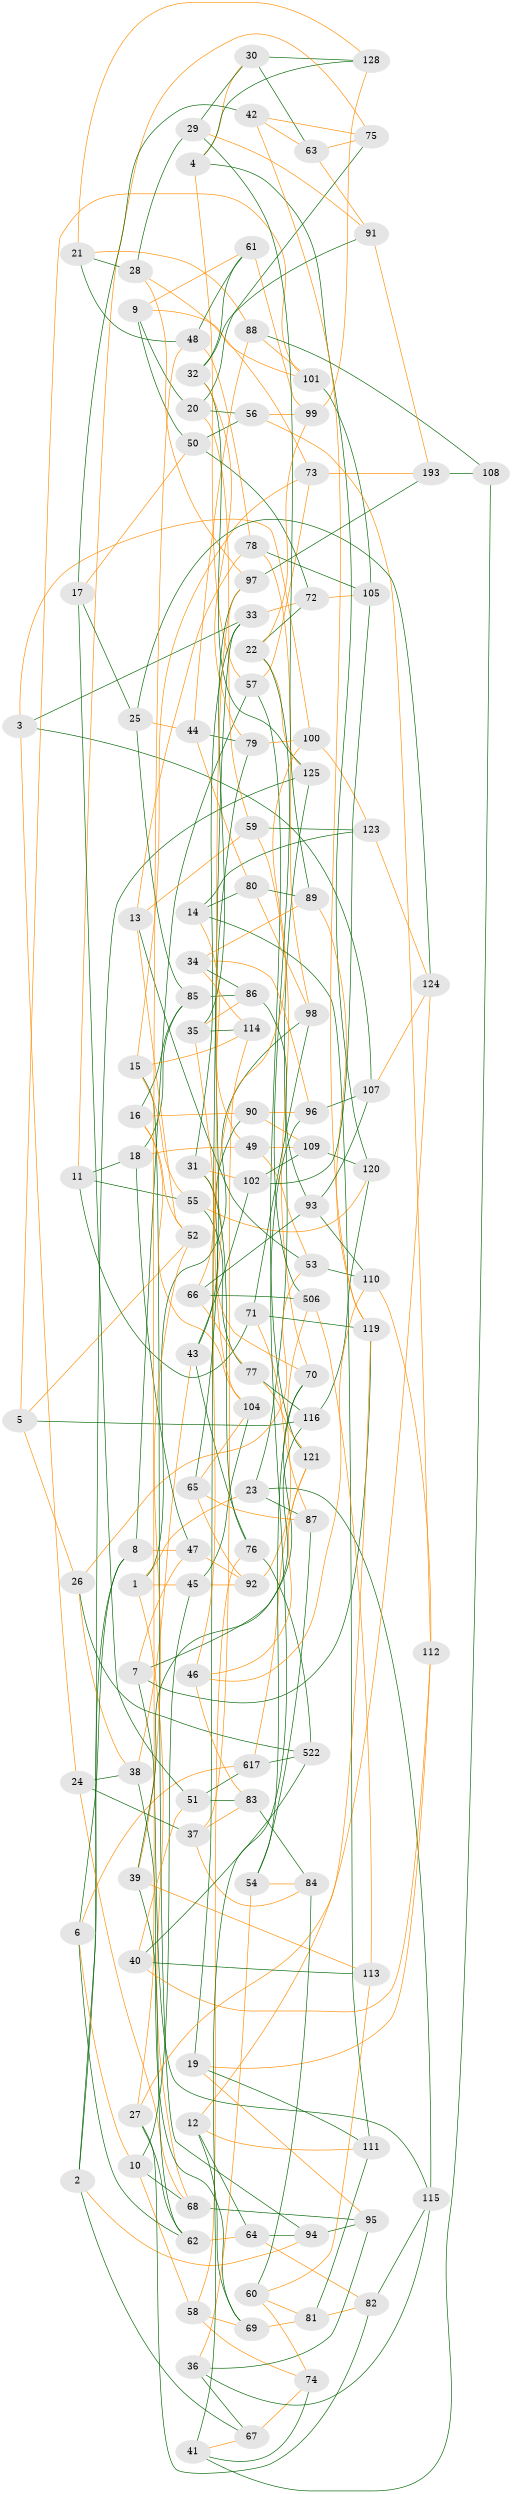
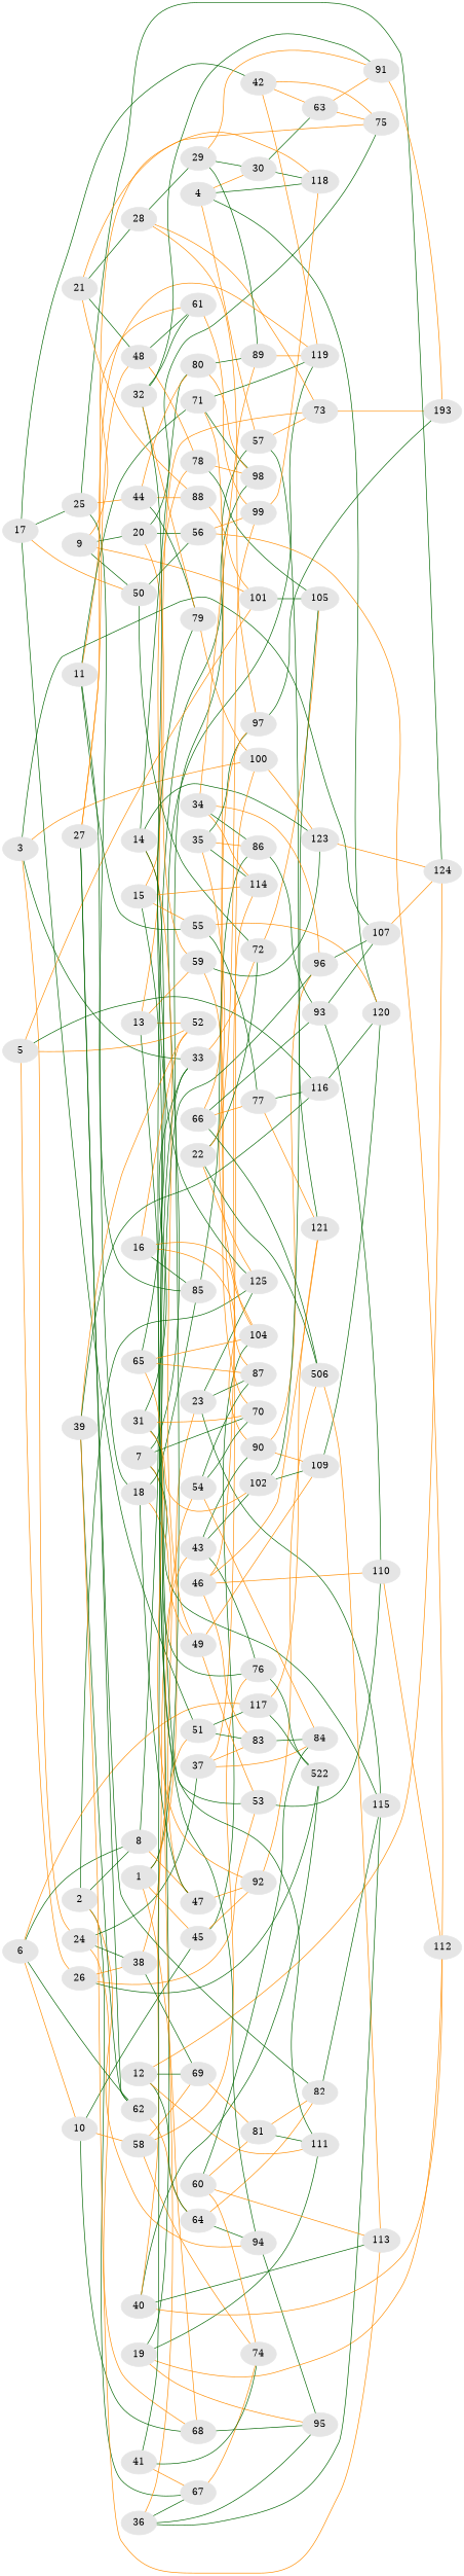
  graph {
    rankdir=LR
    node [color=gray90 style=filled]
    edge [color=darkorange]
    1
    23
    45
    68
    98
    125
    115
    87
    104
    92
    95
    2
    8
    67
    94
    57
    47
    74
    3
    24
    33
    100
    107
    37
    38
    72
    123
    124
    4
    30
-   118 [label=128]
+   118
    120
    63
    73
    121
    5
    26
    52
    101
    116
    53
    n42 [label=522]
    105
    6
    10
    62
-   117 [label=617]
+   117
    58
    64
    7
    70
    119
    9
    20
    50
    61
    75
    59
    56
    99
    69
    76
    11
    18
    55
    71
    49
    85
    77
    12
    111
    82
    81
    13
    78
    110
    14
    80
    109
    89
    15
    114
    n83 [label=193]
    16
    90
    86
    96
    17
    25
    42
    51
    44
    83
    19
    112
    21
    28
    48
    88
    29
    97
-   108
    22
    n104 [label=506]
    113
    84
    43
    79
    27
    91
    31
    102
    32
    34
    93
    35
    36
    54
    39
    40
    41
    46
    60
    65
    66
    1 -- 23
    1 -- 45
    1 -- 68
    1 -- 98 [color=darkgreen]
    23 -- 125 [color=darkgreen]
    23 -- 115 [color=darkgreen]
    23 -- 87 [color=darkgreen]
    45 -- 104 [color=darkgreen]
    45 -- 92
    68 -- 95 [color=darkgreen]
    92 -- n104
    2 -- 125 [color=darkgreen]
    2 -- 8 [color=darkgreen]
    2 -- 67 [color=darkgreen]
    2 -- 94
    8 -- 57 [color=darkgreen]
    8 -- 47
    67 -- 74
    94 -- 95 [color=darkgreen]
    57 -- 73
    57 -- 121 [color=darkgreen]
    47 -- 92
    3 -- 24
    3 -- 33 [color=darkgreen]
    3 -- 100
    3 -- 107 [color=darkgreen]
    24 -- 68
    24 -- 37 [color=darkgreen]
    24 -- 38 [color=darkgreen]
    33 -- 72
    100 -- 123
    107 -- 124
    37 -- 114
    37 -- 83
    37 -- 84
    38 -- 69 [color=darkgreen]
    38 -- 43
    72 -- 105
    123 -- 124
    4 -- 57
    4 -- 30
    4 -- 118 [color=darkgreen]
    4 -- 120 [color=darkgreen]
    30 -- 118 [color=darkgreen]
    30 -- 63 [color=darkgreen]
    63 -- 75
    63 -- 91
    73 -- n83
    5 -- 26
    5 -- 52
    5 -- 101
    5 -- 116 [color=darkgreen]
    26 -- 38
    26 -- 53
    26 -- n42 [color=darkgreen]
    101 -- 105 [color=darkgreen]
    116 -- 120 [color=darkgreen]
    53 -- 110 [color=darkgreen]
    6 -- 8 [color=darkgreen]
    6 -- 10
    6 -- 62 [color=darkgreen]
    6 -- 117
    10 -- 45 [color=darkgreen]
    10 -- 68 [color=darkgreen]
    10 -- 58
    62 -- 64
    117 -- 121
    117 -- n42 [color=darkgreen]
    58 -- 74
    58 -- 69
    58 -- 76
    64 -- 94 [color=darkgreen]
    64 -- 82
    7 -- 115 [color=darkgreen]
    7 -- 47
    7 -- 70 [color=darkgreen]
    7 -- 119 [color=darkgreen]
    9 -- 101
    9 -- 20 [color=darkgreen]
    9 -- 50 [color=darkgreen]
    9 -- 61
    20 -- 75 [color=darkgreen]
    20 -- 59
    20 -- 56 [color=darkgreen]
    50 -- 72 [color=darkgreen]
    50 -- 56 [color=darkgreen]
    61 -- 99
    59 -- 123 [color=darkgreen]
    59 -- 70
    56 -- 99
    56 -- 112
    99 -- 118
    69 -- 81
    76 -- n42 [color=darkgreen]
    11 -- 75
    11 -- 18 [color=darkgreen]
    11 -- 55 [color=darkgreen]
    11 -- 71 [color=darkgreen]
    18 -- 47 [color=darkgreen]
    18 -- 49
    18 -- 85 [color=darkgreen]
    55 -- 120
    55 -- 77 [color=darkgreen]
    71 -- 98 [color=darkgreen]
    71 -- 87
    71 -- 119 [color=darkgreen]
    49 -- 53
    49 -- 109
    85 -- 86 [color=darkgreen]
    77 -- 121
    77 -- 116 [color=darkgreen]
    12 -- 124
    12 -- 64 [color=darkgreen]
    12 -- 69 [color=darkgreen]
    12 -- 111
    82 -- 115 [color=darkgreen]
    81 -- 111 [color=darkgreen]
    81 -- 82
    13 -- 52
    13 -- 53 [color=darkgreen]
    13 -- 59
    13 -- 78
    78 -- 98
    78 -- 105 [color=darkgreen]
    110 -- 112
    14 -- 123 [color=darkgreen]
    14 -- 49
    14 -- 111 [color=darkgreen]
    14 -- 80 [color=darkgreen]
    80 -- 98
    80 -- 89 [color=darkgreen]
    109 -- 120 [color=darkgreen]
    89 -- 119
    15 -- 94 [color=darkgreen]
    15 -- 73
    15 -- 55
    15 -- 114
-   n83 -- 108 [color=darkgreen]
    16 -- 104
    16 -- 52
    16 -- 85 [color=darkgreen]
    16 -- 90
    90 -- 109
    90 -- 96
    86 -- 93 [color=darkgreen]
    96 -- 107 [color=darkgreen]
    17 -- 50
    17 -- 25 [color=darkgreen]
    17 -- 42 [color=darkgreen]
    17 -- 51 [color=darkgreen]
    25 -- 124 [color=darkgreen]
    25 -- 85 [color=darkgreen]
    25 -- 44
    42 -- 63
    42 -- 119
    42 -- 75
    51 -- 117 [color=darkgreen]
    51 -- 83 [color=darkgreen]
    44 -- 80
    44 -- 88
    44 -- 79 [color=darkgreen]
    83 -- 84 [color=darkgreen]
    19 -- 95
    19 -- 33 [color=darkgreen]
    19 -- 111 [color=darkgreen]
    19 -- 112
    21 -- 118
    21 -- 28 [color=darkgreen]
    21 -- 48 [color=darkgreen]
    21 -- 88
    28 -- 73
    28 -- 29 [color=darkgreen]
    28 -- 97
    48 -- 61 [color=darkgreen]
    48 -- 78
    88 -- 101
-   88 -- 108 [color=darkgreen]
    29 -- 30 [color=darkgreen]
    29 -- 89 [color=darkgreen]
    29 -- 91
    97 -- n83 [color=darkgreen]
    22 -- 125
    22 -- 72 [color=darkgreen]
    22 -- 99
    22 -- n104 [color=darkgreen]
    n104 -- 113
    43 -- 76 [color=darkgreen]
    43 -- 90 [color=darkgreen]
    43 -- 102 [color=darkgreen]
    79 -- 100
    27 -- 62 [color=darkgreen]
    27 -- 119
    27 -- 82 [color=darkgreen]
    27 -- 48
    91 -- n83
    31 -- 33 [color=darkgreen]
    31 -- 70
    31 -- 76 [color=darkgreen]
    31 -- 102
    102 -- 105 [color=darkgreen]
    102 -- 109 [color=darkgreen]
    32 -- 125 [color=darkgreen]
    32 -- 61 [color=darkgreen]
    32 -- 79
    32 -- 91 [color=darkgreen]
    34 -- 89
    34 -- 114
    34 -- 86 [color=darkgreen]
    34 -- 96
    93 -- 107 [color=darkgreen]
    93 -- 110 [color=darkgreen]
    35 -- 104
    35 -- 114 [color=darkgreen]
    35 -- 86
    35 -- 97 [color=darkgreen]
    36 -- 115 [color=darkgreen]
    36 -- 95 [color=darkgreen]
    36 -- 67 [color=darkgreen]
    36 -- 54
    54 -- 87 [color=darkgreen]
    54 -- 70 [color=darkgreen]
    54 -- 84
    39 -- 52
    39 -- 116 [color=darkgreen]
    39 -- 62 [color=darkgreen]
    39 -- 113
    40 -- n42 [color=darkgreen]
    40 -- 51
    40 -- 112
    40 -- 113 [color=darkgreen]
    41 -- 67
    41 -- 74 [color=darkgreen]
    41 -- 96 [color=darkgreen]
-   41 -- 108 [color=darkgreen]
    46 -- 100
    46 -- 121
    46 -- 110
    46 -- 83
    60 -- 74
    60 -- 81
    60 -- 113
    60 -- 84 [color=darkgreen]
    65 -- 87
    65 -- 104
    65 -- 92
    65 -- 79 [color=darkgreen]
    66 -- 77
    66 -- 97
    66 -- n104 [color=darkgreen]
    66 -- 93 [color=darkgreen]
  }
